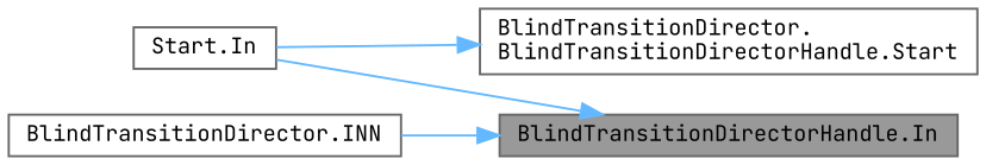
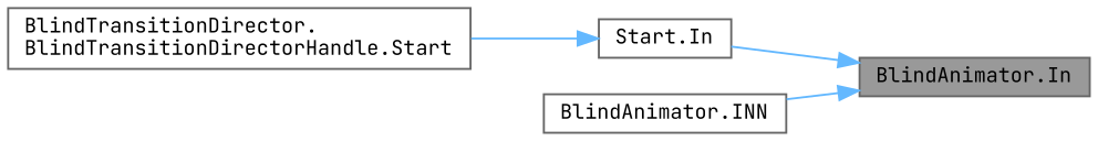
  digraph {
    fontname="JetBrains Mono"
    rankdir=RL
    node [color=grey40 fillcolor=white fontname="JetBrains Mono" fontsize=10 shape=box style=filled]
    edge [color=steelblue1 dir=back fontname="JetBrains Mono" fontsize=10 labelfontname=Helvetica labelfontsize=10 style=solid]
-   n1 [color=gray40 fillcolor=grey60 fontcolor=black height=0.2 label="BlindTransitionDirectorHandle.In" width=0.4]
+   n1 [color=gray40 fillcolor=grey60 fontcolor=black height=0.2 label="BlindAnimator.In" width=0.4]
    n2 [height=0.2 label="Start.In" width=0.4]
-   n3 [height=0.2 label="BlindTransitionDirector.INN" width=0.4]
+   n3 [height=0.2 label="BlindAnimator.INN" width=0.4]
    n4 [height=0.2 label="BlindTransitionDirector.\lBlindTransitionDirectorHandle.Start" width=0.4]
    n1 -> n2
    n1 -> n3
-   n4 -> n2
+   n2 -> n4
  }
